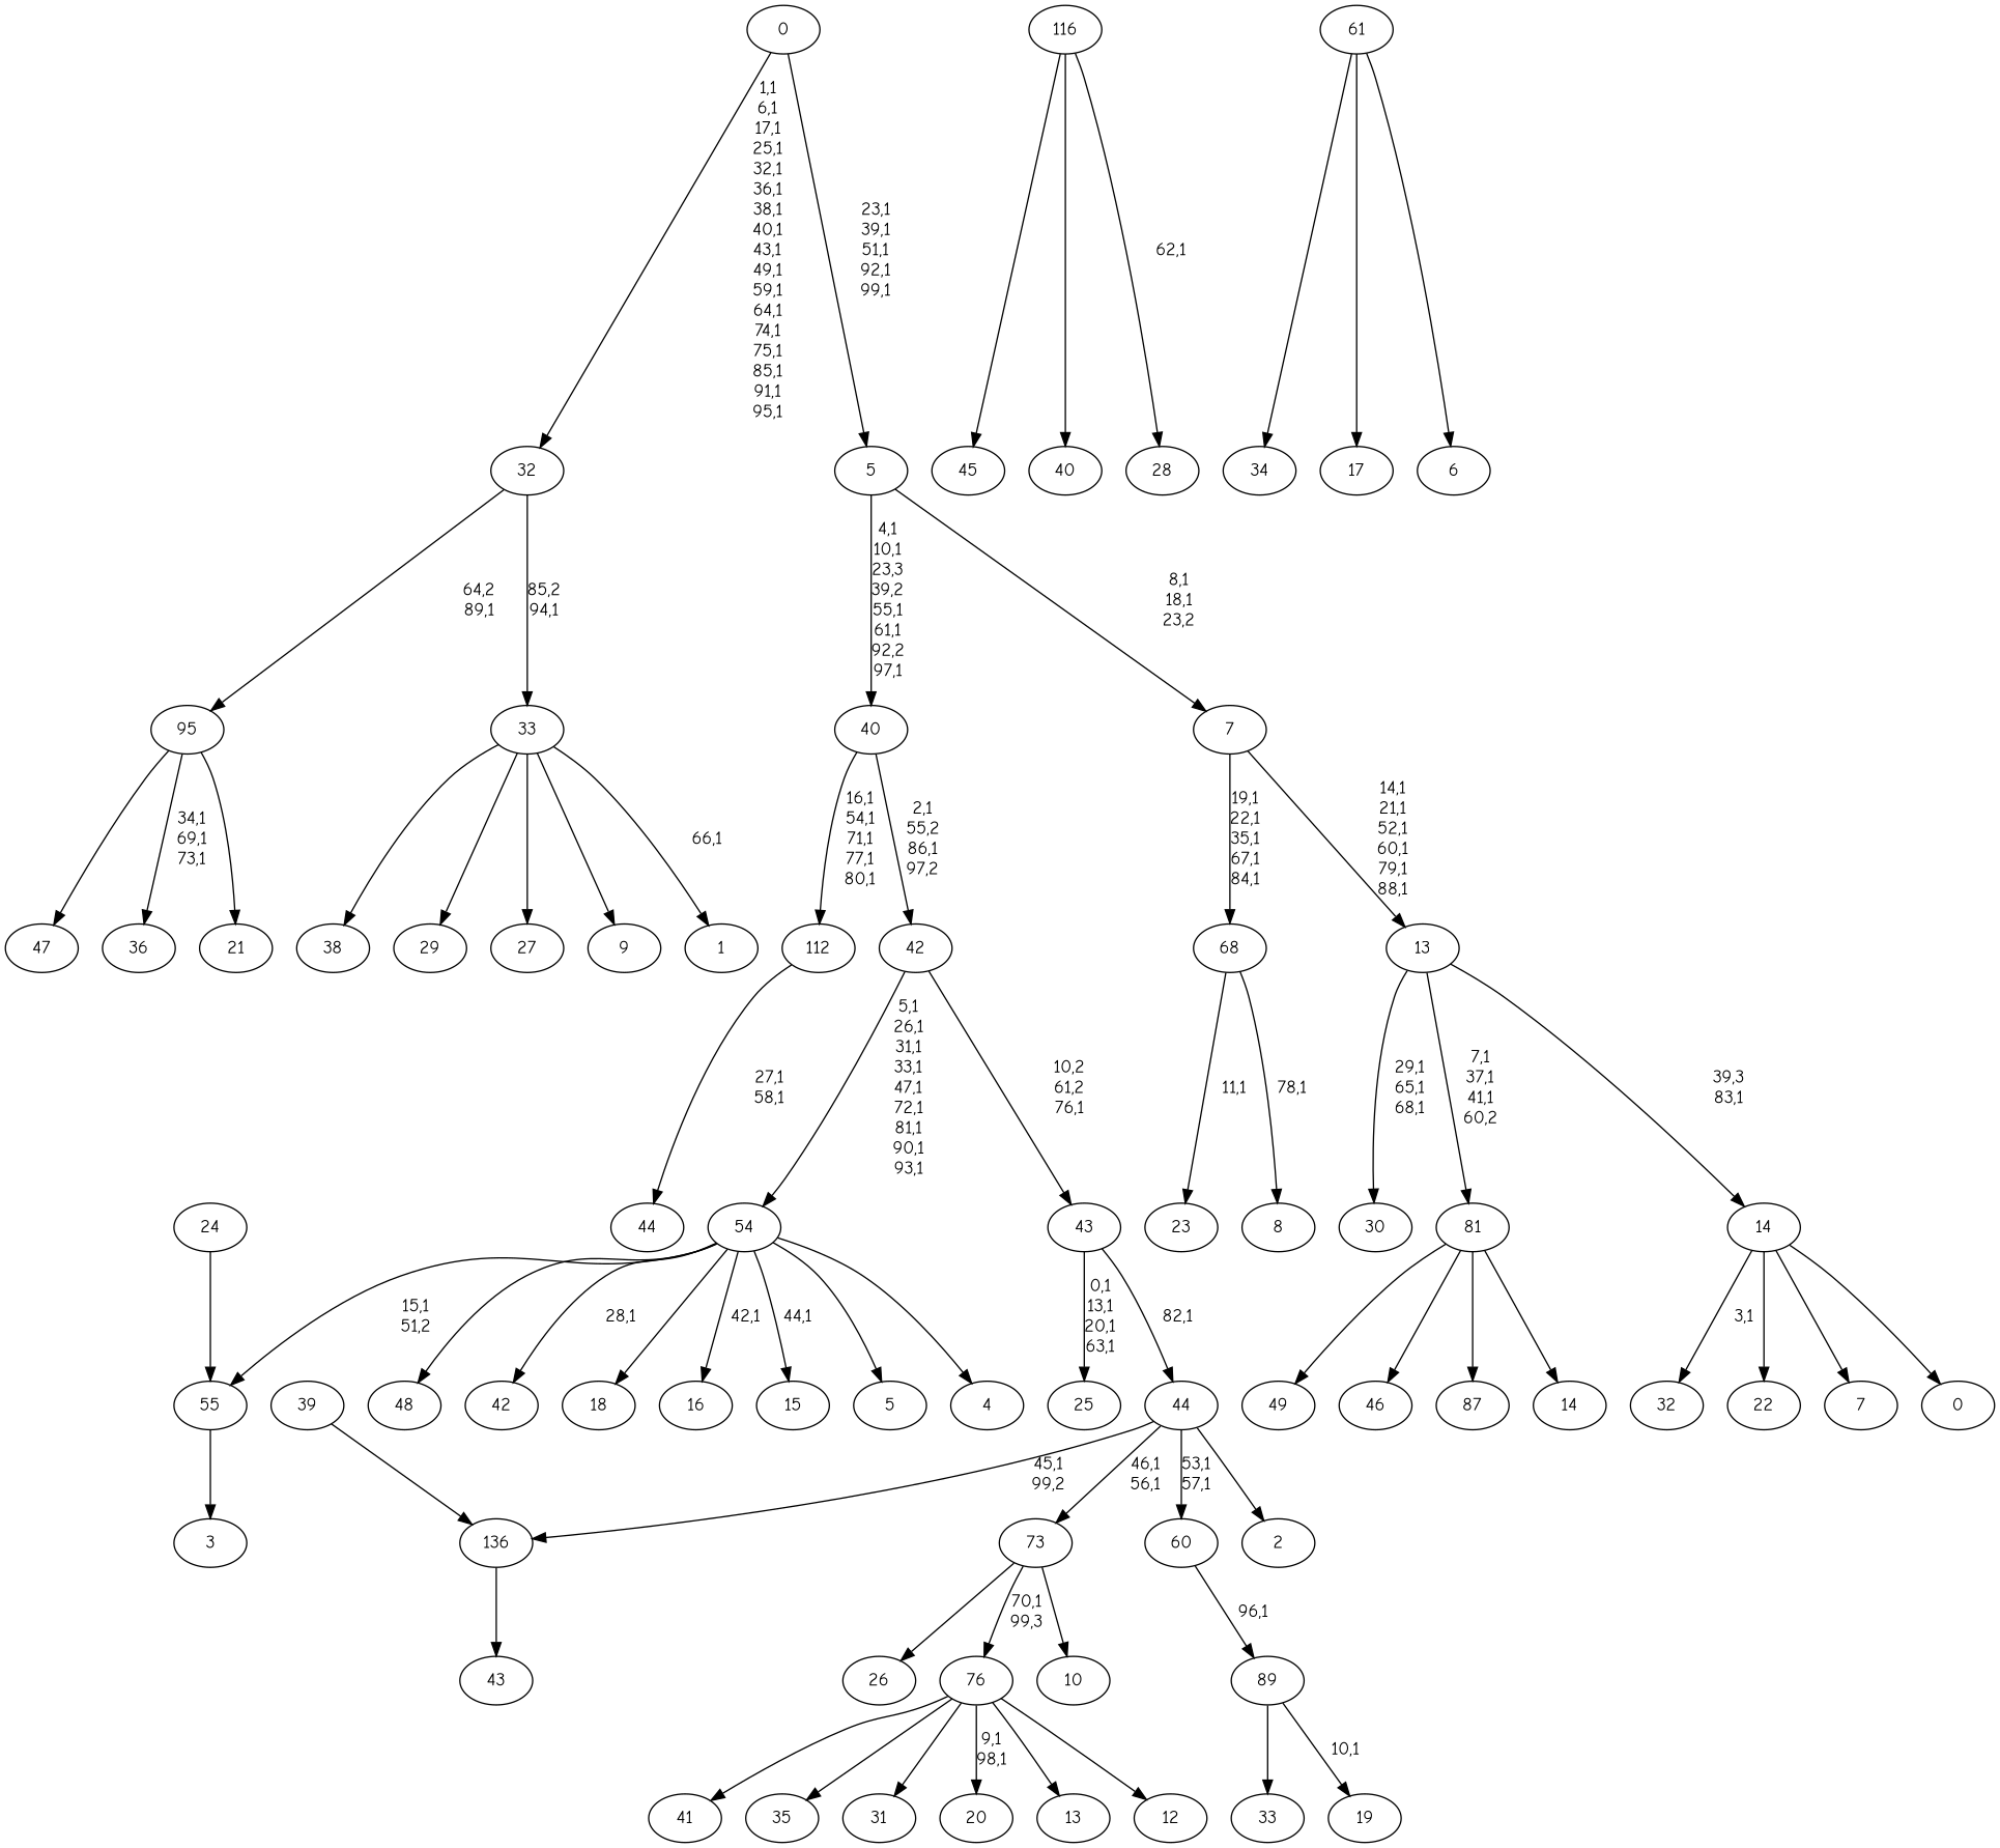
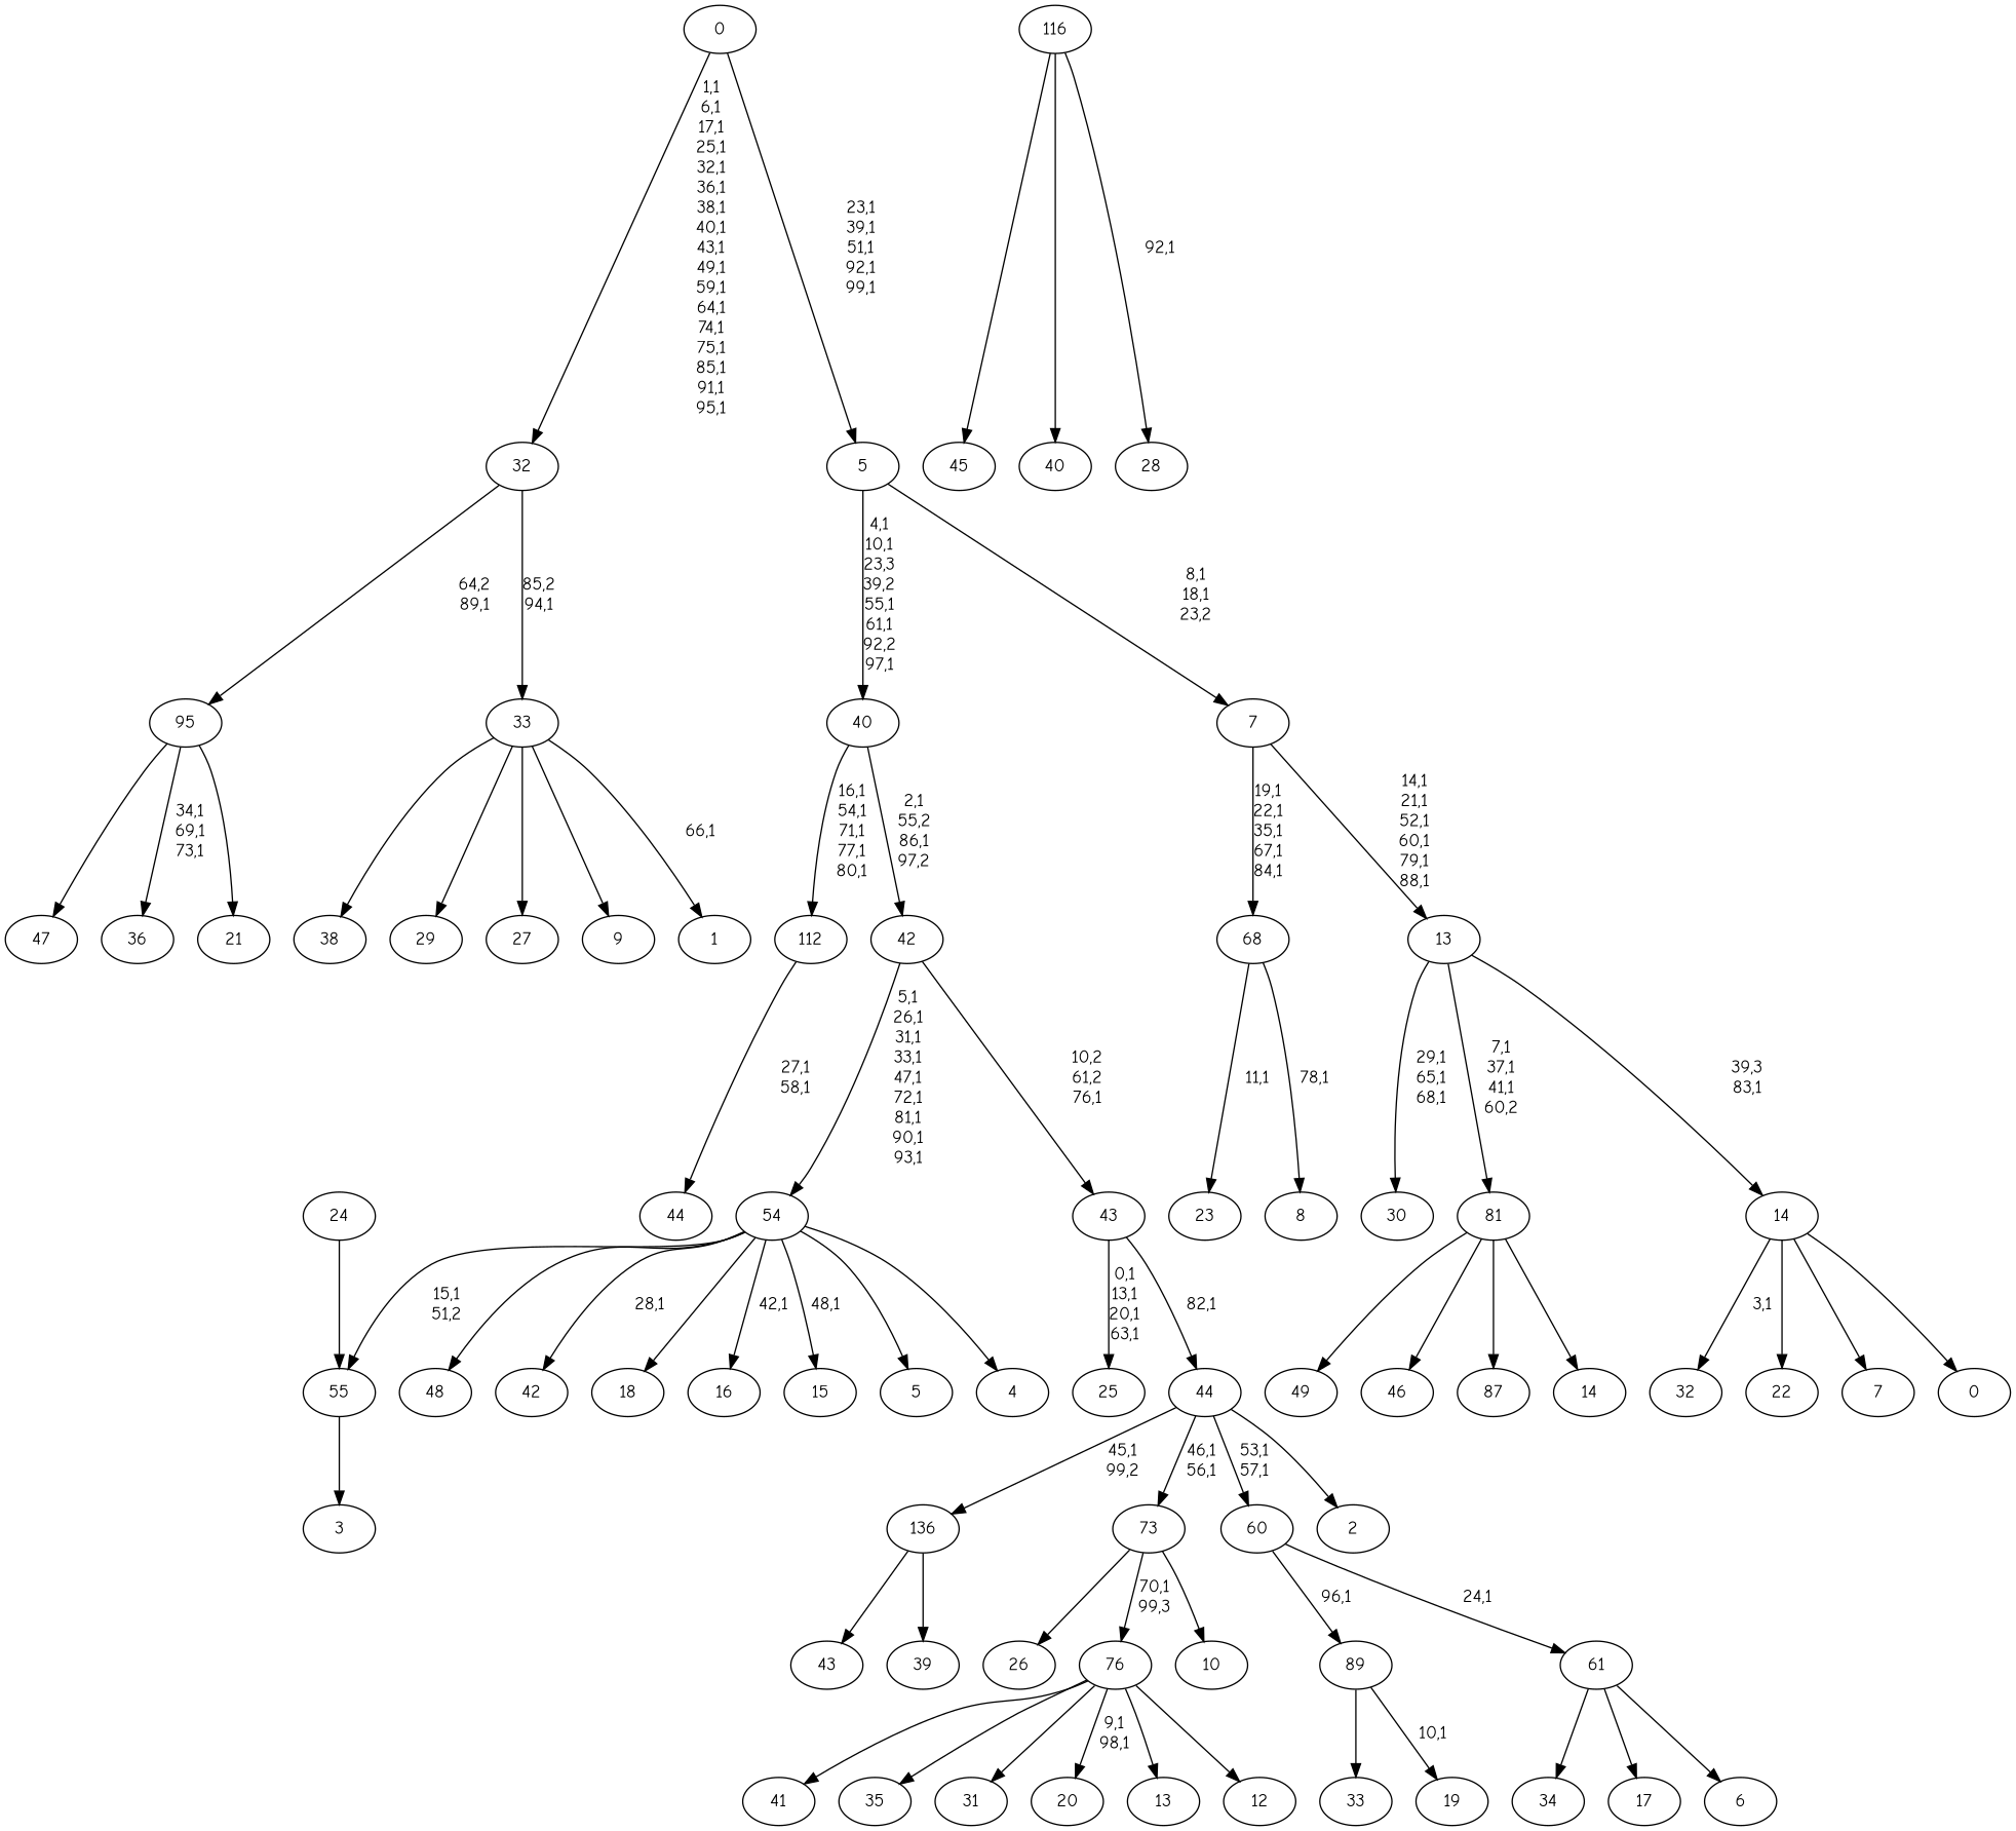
  digraph {
    fontname="Comic Neue"
    node [fontname="Comic Neue"]
    edge [fontname="Comic Neue"]
    n1 [label=49]
    n2 [label=48]
    n3 [label=47]
    n4 [label=46]
    n5 [label=45]
    n6 [label=44]
    n7 [label=43]
    n8 [label=42]
    n9 [label=41]
    n10 [label=40]
    n11 [label=39]
    136
    n13 [label=38]
    n14 [label=87]
    n15 [label=36]
    n16 [label=35]
    n17 [label=34]
    n18 [label=33]
    n19 [label=32]
    n20 [label=31]
    n21 [label=30]
    n22 [label=29]
    n23 [label=28]
    116
    112
    n26 [label=27]
    n27 [label=26]
    n28 [label=25]
    n29 [label=24]
    55
    n31 [label=23]
    n32 [label=22]
    n33 [label=21]
    95
    n35 [label=20]
    n36 [label=19]
    89
    n38 [label=18]
    n39 [label=17]
    n40 [label=16]
    n41 [label=15]
    n42 [label=14]
    81
    n44 [label=13]
    n45 [label=12]
    76
    n47 [label=10]
    73
    n49 [label=9]
    n50 [label=8]
    68
    n52 [label=7]
    n53 [label=6]
    61
    60
    n56 [label=5]
    n57 [label=4]
    n58 [label=3]
    54
    n60 [label=2]
    44
    43
    42
    40
    n65 [label=1]
    33
    32
    n68 [label=0]
    14
    13
    7
    5
    0
    136 -> n7
-   n11 -> 136
+   136 -> n11
    116 -> n5
    116 -> n10
-   116 -> n23 [label="62,1"]
+   116 -> n23 [label="92,1"]
    112 -> n6 [label="27,1\n58,1"]
    n29 -> 55
    55 -> n58
    95 -> n3
    95 -> n15 [label="34,1\n69,1\n73,1"]
    95 -> n33
    89 -> n18
    89 -> n36 [label="10,1"]
    81 -> n1
    81 -> n4
    81 -> n14
    81 -> n42
    76 -> n9
    76 -> n16
    76 -> n20
    76 -> n35 [label="9,1\n98,1"]
    76 -> n44
    76 -> n45
    73 -> n27
    73 -> 76 [label="70,1\n99,3"]
    73 -> n47
    68 -> n31 [label="11,1"]
    68 -> n50 [label="78,1"]
    61 -> n17
    61 -> n39
    61 -> n53
    60 -> 89 [label="96,1"]
+   60 -> 61 [label="24,1"]
    54 -> n2
    54 -> n8 [label="28,1"]
    54 -> 55 [label="15,1\n51,2"]
    54 -> n38
    54 -> n40 [label="42,1"]
-   54 -> n41 [label="44,1"]
+   54 -> n41 [label="48,1"]
    54 -> n56
    54 -> n57
    44 -> 136 [label="45,1\n99,2"]
    44 -> 73 [label="46,1\n56,1"]
    44 -> 60 [label="53,1\n57,1"]
    44 -> n60
    43 -> n28 [label="0,1\n13,1\n20,1\n63,1"]
    43 -> 44 [label="82,1"]
    42 -> 54 [label="5,1\n26,1\n31,1\n33,1\n47,1\n72,1\n81,1\n90,1\n93,1"]
    42 -> 43 [label="10,2\n61,2\n76,1"]
    40 -> 112 [label="16,1\n54,1\n71,1\n77,1\n80,1"]
    40 -> 42 [label="2,1\n55,2\n86,1\n97,2"]
    33 -> n13
    33 -> n22
    33 -> n26
    33 -> n49
    33 -> n65 [label="66,1"]
    32 -> 95 [label="64,2\n89,1"]
    32 -> 33 [label="85,2\n94,1"]
    14 -> n19 [label="3,1"]
    14 -> n32
    14 -> n52
    14 -> n68
    13 -> n21 [label="29,1\n65,1\n68,1"]
    13 -> 81 [label="7,1\n37,1\n41,1\n60,2"]
    13 -> 14 [label="39,3\n83,1"]
    7 -> 68 [label="19,1\n22,1\n35,1\n67,1\n84,1"]
    7 -> 13 [label="14,1\n21,1\n52,1\n60,1\n79,1\n88,1"]
    5 -> 40 [label="4,1\n10,1\n23,3\n39,2\n55,1\n61,1\n92,2\n97,1"]
    5 -> 7 [label="8,1\n18,1\n23,2"]
    0 -> 32 [label="1,1\n6,1\n17,1\n25,1\n32,1\n36,1\n38,1\n40,1\n43,1\n49,1\n59,1\n64,1\n74,1\n75,1\n85,1\n91,1\n95,1"]
    0 -> 5 [label="23,1\n39,1\n51,1\n92,1\n99,1"]
  }
